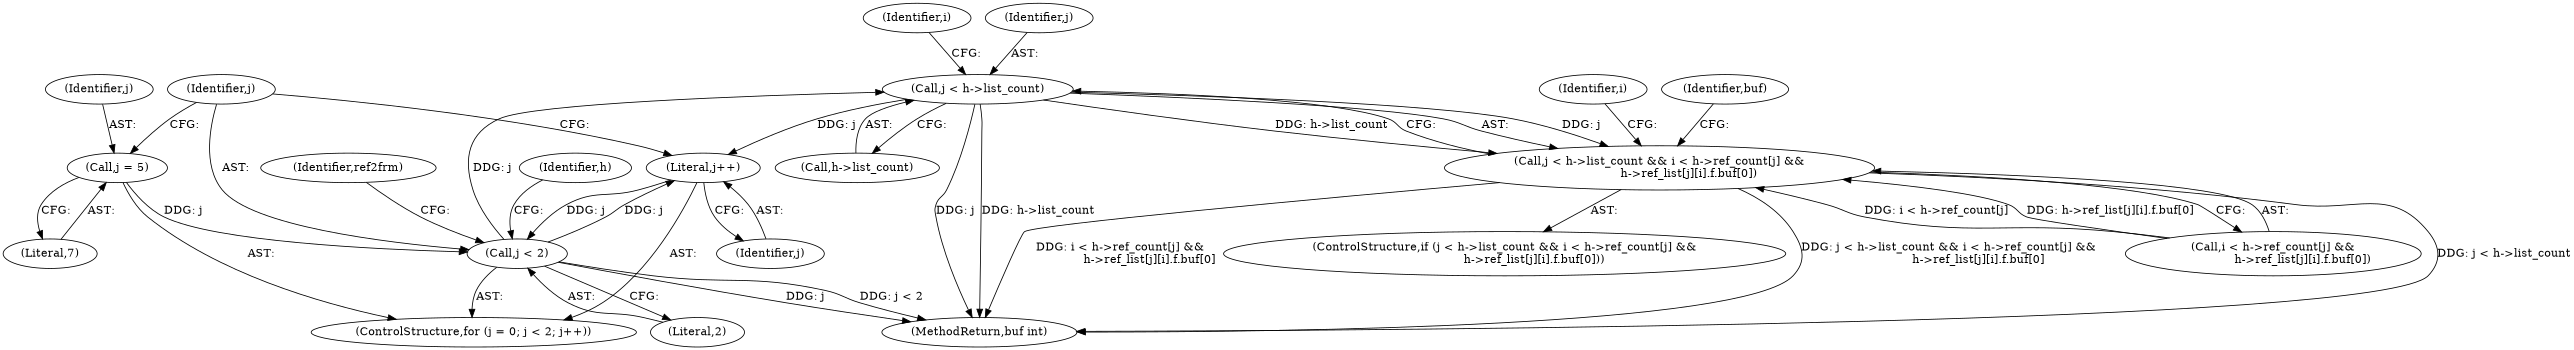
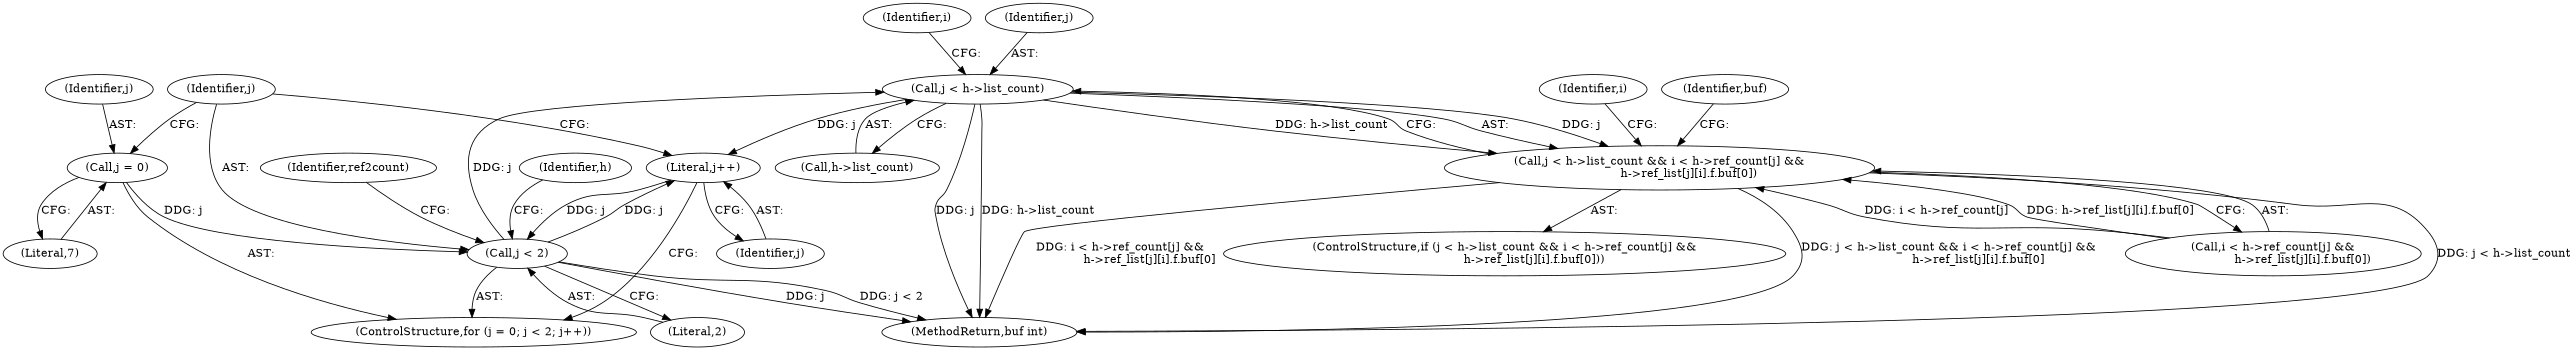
  digraph {
    n1 [label="(Call,j < h->list_count)"]
    n2 [label="(Literal,j++)"]
    n3 [label="(Call,j < h->list_count && i < h->ref_count[j] &&\n                h->ref_list[j][i].f.buf[0])"]
    n4 [label="(MethodReturn,buf int)"]
    n5 [label="(Call,h->list_count)"]
    n6 [label="(Call,j < 2)"]
    n7 [label="(ControlStructure,for (j = 0; j < 2; j++))"]
    n8 [label="(Identifier,j)"]
    n9 [label="(Call,i < h->ref_count[j] &&\n                h->ref_list[j][i].f.buf[0])"]
    n10 [label="(ControlStructure,if (j < h->list_count && i < h->ref_count[j] &&\n                h->ref_list[j][i].f.buf[0]))"]
    n11 [label="(Literal,2)"]
-   n12 [label="(Call,j = 5)"]
+   n12 [label="(Call,j = 0)"]
    n13 [label="(Literal,7)"]
    n14 [label="(Identifier,i)"]
    n15 [label="(Identifier,j)"]
    n16 [label="(Identifier,i)"]
    n17 [label="(Identifier,buf)"]
-   n18 [label="(Identifier,ref2frm)"]
+   n18 [label="(Identifier,ref2count)"]
    n19 [label="(Identifier,j)"]
    n20 [label="(Identifier,j)"]
    n21 [label="(Identifier,h)"]
    n1 -> n2 [label="DDG: j"]
    n1 -> n3 [label="AST: "]
    n1 -> n3 [label="DDG: j"]
    n1 -> n3 [label="DDG: h->list_count"]
    n1 -> n4 [label="DDG: j"]
    n1 -> n4 [label="DDG: h->list_count"]
    n1 -> n5 [label="CFG: "]
    n2 -> n6 [label="DDG: j"]
-   n2 -> n7 [label="AST: "]
+   n2 -> n7 [label="CFG: "]
    n2 -> n8 [label="CFG: "]
    n3 -> n1 [label="CFG: "]
    n3 -> n4 [label="DDG: j < h->list_count && i < h->ref_count[j] &&\n                h->ref_list[j][i].f.buf[0]"]
    n3 -> n4 [label="DDG: j < h->list_count"]
    n3 -> n4 [label="DDG: i < h->ref_count[j] &&\n                h->ref_list[j][i].f.buf[0]"]
    n3 -> n9 [label="CFG: "]
    n3 -> n10 [label="AST: "]
    n5 -> n1 [label="AST: "]
    n6 -> n1 [label="DDG: j"]
    n6 -> n2 [label="DDG: j"]
    n6 -> n4 [label="DDG: j"]
    n6 -> n4 [label="DDG: j < 2"]
    n6 -> n7 [label="AST: "]
    n6 -> n11 [label="CFG: "]
    n8 -> n2 [label="AST: "]
    n9 -> n3 [label="AST: "]
    n9 -> n3 [label="DDG: i < h->ref_count[j]"]
    n9 -> n3 [label="DDG: h->ref_list[j][i].f.buf[0]"]
    n11 -> n6 [label="AST: "]
    n12 -> n6 [label="DDG: j"]
    n12 -> n7 [label="AST: "]
    n12 -> n13 [label="CFG: "]
    n13 -> n12 [label="AST: "]
    n14 -> n1 [label="CFG: "]
    n15 -> n12 [label="AST: "]
    n16 -> n3 [label="CFG: "]
    n17 -> n3 [label="CFG: "]
    n18 -> n6 [label="CFG: "]
    n19 -> n2 [label="CFG: "]
    n19 -> n6 [label="AST: "]
    n19 -> n12 [label="CFG: "]
    n20 -> n1 [label="AST: "]
    n21 -> n6 [label="CFG: "]
  }
